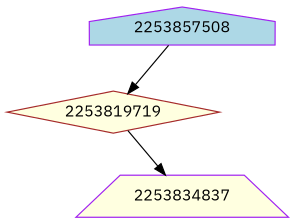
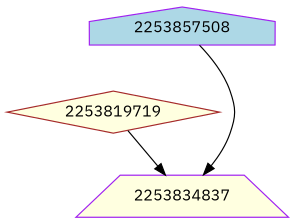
  strict digraph {
    fontname="IBM Plex Sans"
    node [color=purple fillcolor=lightyellow fontname="IBM Plex Sans" style=filled]
    edge [fontname="IBM Plex Sans"]
    2253857508 [fillcolor=lightblue shape=house]
    n2 [color=brown label=2253819719 shape=diamond]
    2253834837 [shape=trapezium]
-   2253857508 -> n2
+   2253857508 -> 2253834837
    n2 -> 2253834837
  }
